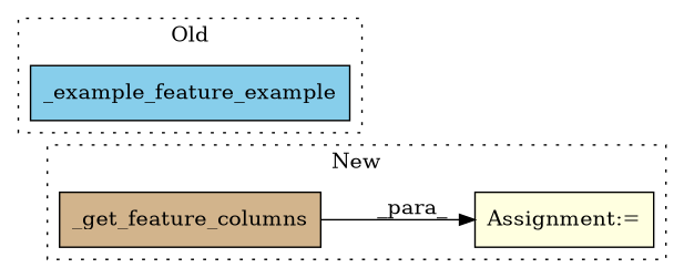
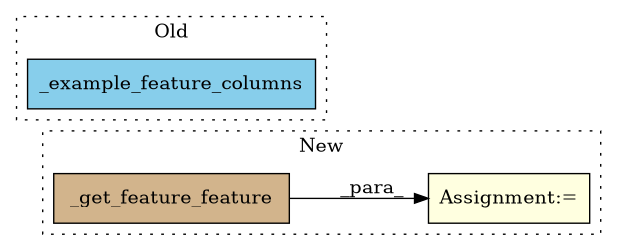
  digraph {
    rankdir=LR
    node [a=32 shape=box style=filled]
-   n1 [l=22 label=_get_feature_columns s=8050 fillcolor=tan]
+   n1 [l=22 label=_get_feature_feature s=8050 fillcolor=tan]
    n2 [a=7 l=2 label="Assignment:=" s=8048 fillcolor=lightyellow]
-   n3 [l=26 label=_example_feature_example s=6388 fillcolor=skyblue]
+   n3 [l=26 label=_example_feature_columns s=6388 fillcolor=skyblue]
    subgraph cluster_1 {
      label=New
      style=dotted
      n1
      n2
    }
    subgraph cluster_2 {
      label=Old
      style=dotted
      n3
    }
    n1 -> n2 [label=_para_]
  }
